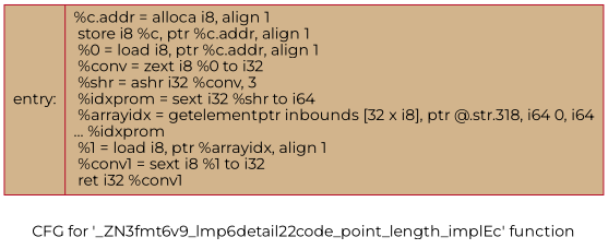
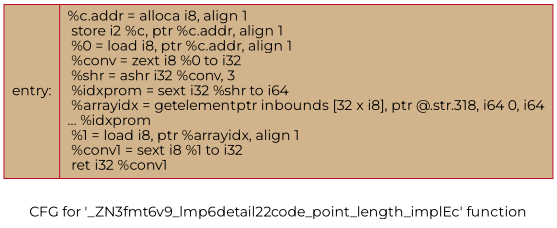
  digraph {
    label="CFG for '_ZN3fmt6v9_lmp6detail22code_point_length_implEc' function"
    rankdir=LR
    fontname=Montserrat
-   n1 [color="#b70d28ff" fillcolor=tan fontname=Montserrat label="{entry:\l|  %c.addr = alloca i8, align 1\l  store i8 %c, ptr %c.addr, align 1\l  %0 = load i8, ptr %c.addr, align 1\l  %conv = zext i8 %0 to i32\l  %shr = ashr i32 %conv, 3\l  %idxprom = sext i32 %shr to i64\l  %arrayidx = getelementptr inbounds [32 x i8], ptr @.str.318, i64 0, i64\l... %idxprom\l  %1 = load i8, ptr %arrayidx, align 1\l  %conv1 = sext i8 %1 to i32\l  ret i32 %conv1\l}" shape=record style=filled]
+   n1 [color="#b70d28ff" fillcolor=tan fontname=Montserrat label="{entry:\l|  %c.addr = alloca i8, align 1\l  store i2 %c, ptr %c.addr, align 1\l  %0 = load i8, ptr %c.addr, align 1\l  %conv = zext i8 %0 to i32\l  %shr = ashr i32 %conv, 3\l  %idxprom = sext i32 %shr to i64\l  %arrayidx = getelementptr inbounds [32 x i8], ptr @.str.318, i64 0, i64\l... %idxprom\l  %1 = load i8, ptr %arrayidx, align 1\l  %conv1 = sext i8 %1 to i32\l  ret i32 %conv1\l}" shape=record style=filled]
  }
